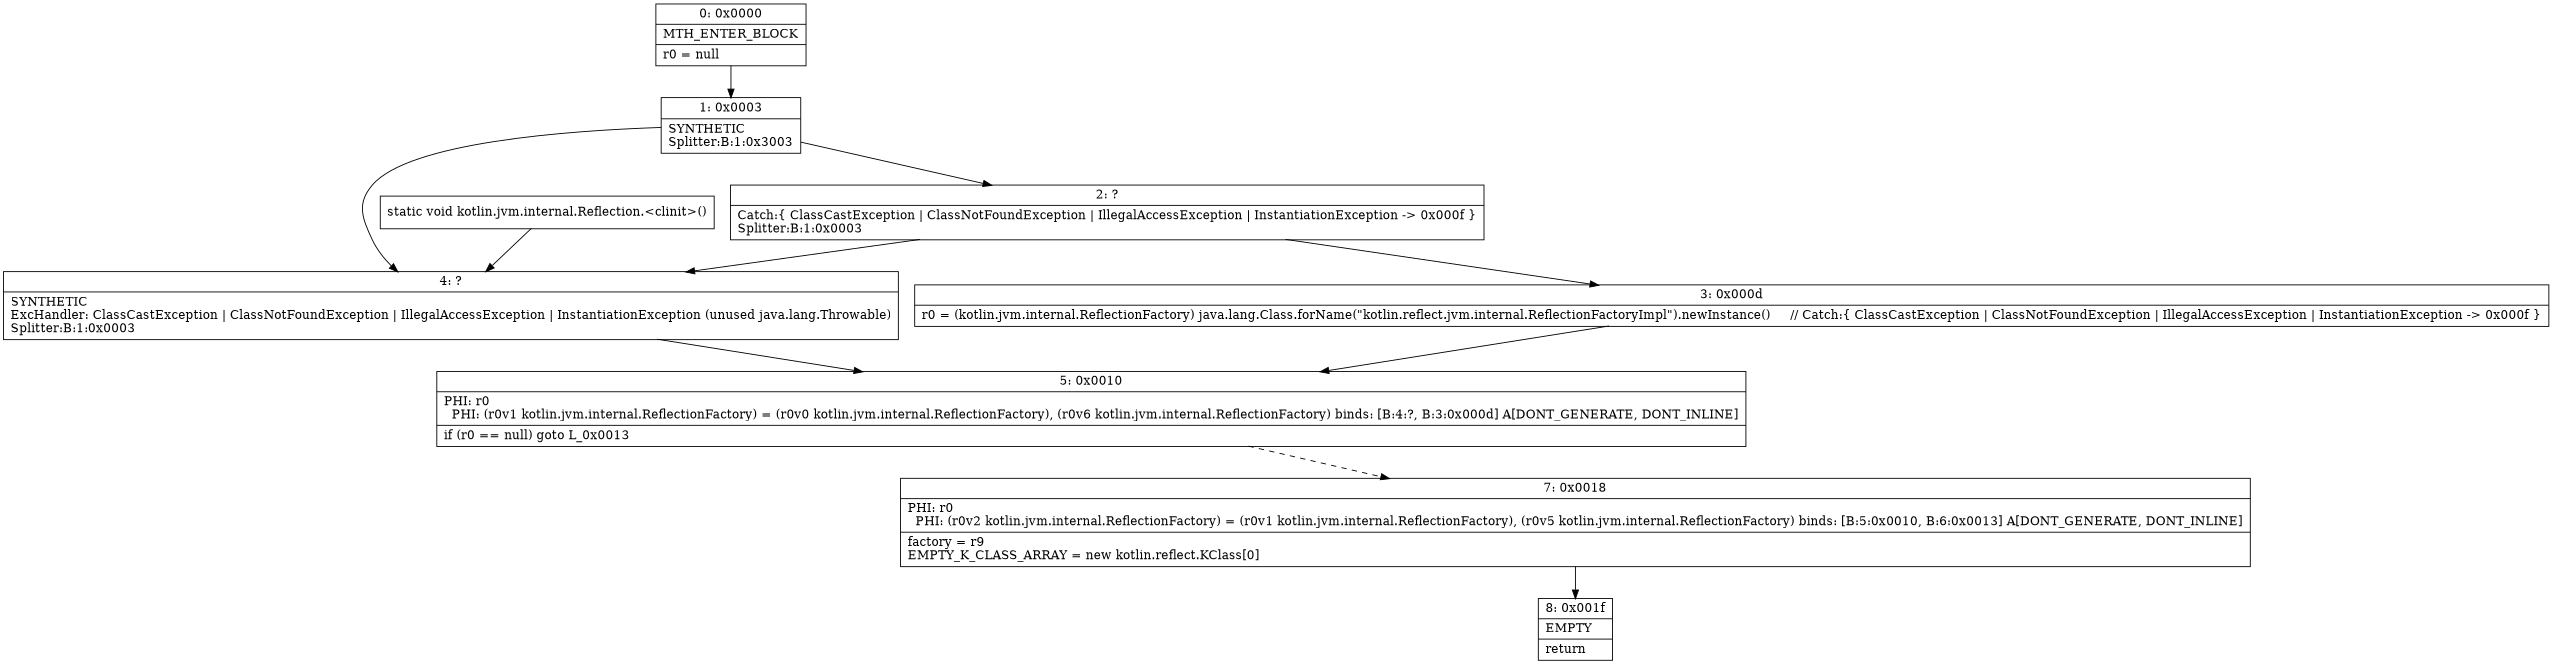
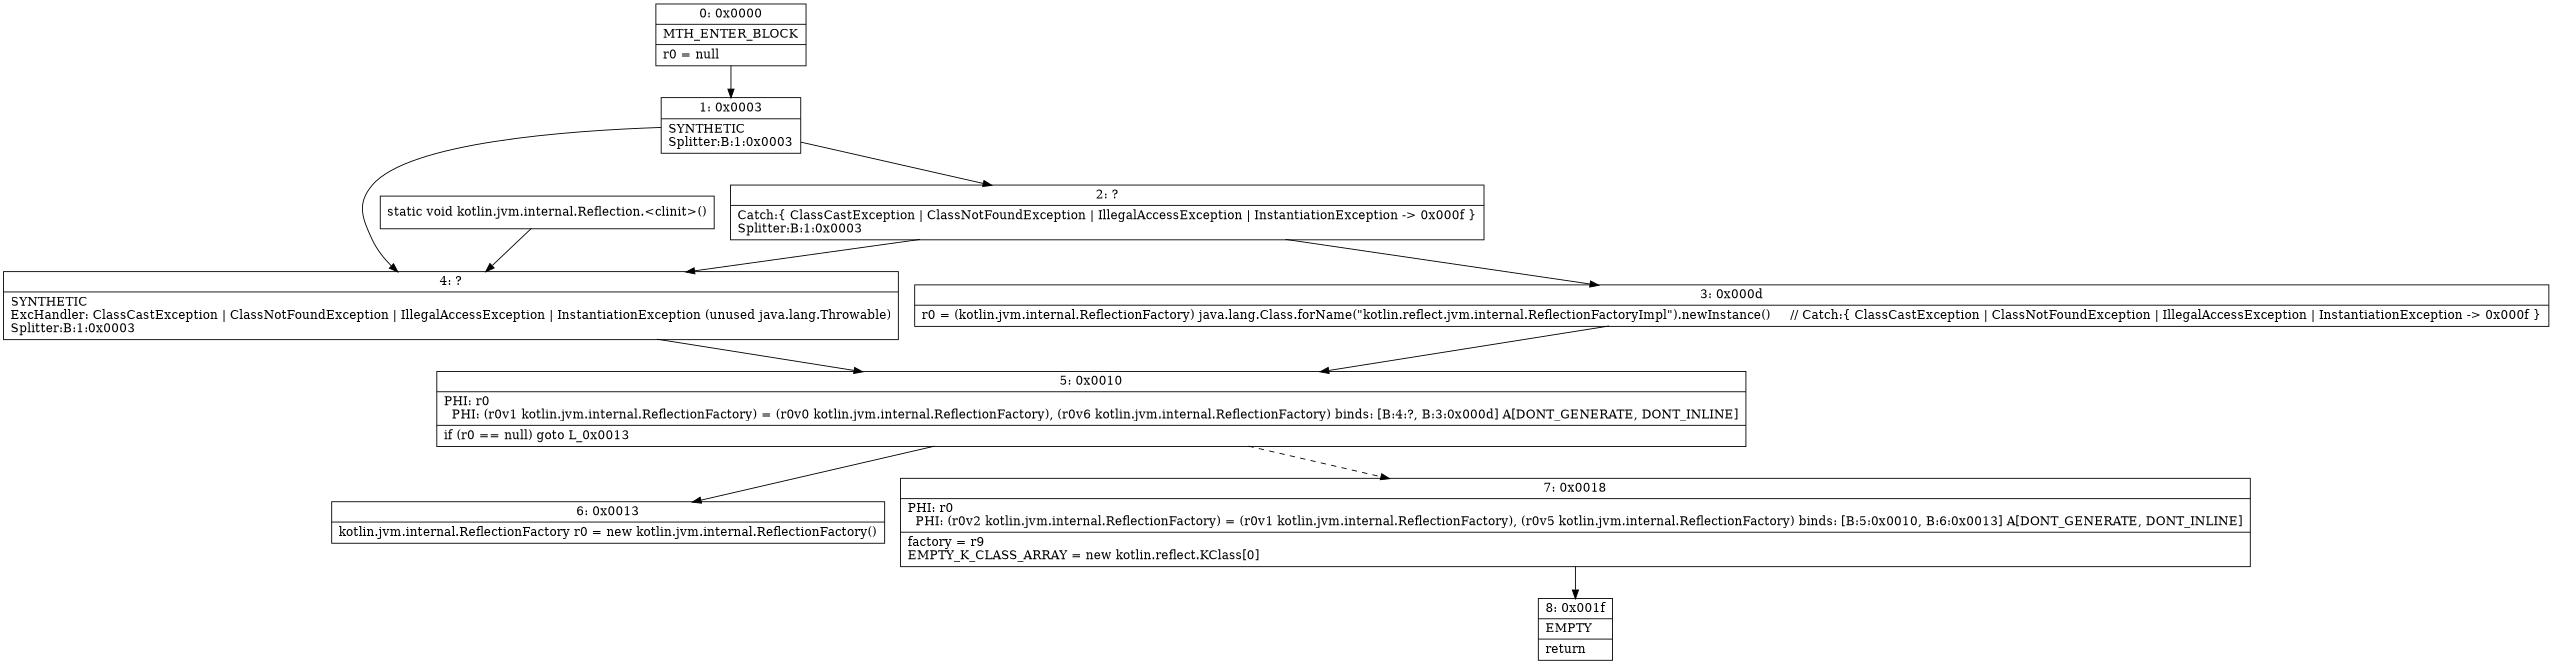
  digraph {
    node [shape=record]
    n1 [label="{0\:\ 0x0000|MTH_ENTER_BLOCK\l|r0 = null\l}"]
-   n2 [label="{1\:\ 0x0003|SYNTHETIC\lSplitter:B:1:0x3003\l}"]
+   n2 [label="{1\:\ 0x0003|SYNTHETIC\lSplitter:B:1:0x0003\l}"]
    n3 [label="{2\:\ ?|Catch:\{ ClassCastException \| ClassNotFoundException \| IllegalAccessException \| InstantiationException \-\> 0x000f \}\lSplitter:B:1:0x0003\l}"]
    n4 [label="{4\:\ ?|SYNTHETIC\lExcHandler: ClassCastException \| ClassNotFoundException \| IllegalAccessException \| InstantiationException (unused java.lang.Throwable)\lSplitter:B:1:0x0003\l}"]
    n5 [label="{3\:\ 0x000d|r0 = (kotlin.jvm.internal.ReflectionFactory) java.lang.Class.forName(\"kotlin.reflect.jvm.internal.ReflectionFactoryImpl\").newInstance()     \/\/ Catch:\{ ClassCastException \| ClassNotFoundException \| IllegalAccessException \| InstantiationException \-\> 0x000f \}\l}"]
    n6 [label="{5\:\ 0x0010|PHI: r0 \l  PHI: (r0v1 kotlin.jvm.internal.ReflectionFactory) = (r0v0 kotlin.jvm.internal.ReflectionFactory), (r0v6 kotlin.jvm.internal.ReflectionFactory) binds: [B:4:?, B:3:0x000d] A[DONT_GENERATE, DONT_INLINE]\l|if (r0 == null) goto L_0x0013\l}"]
+   n7 [label="{6\:\ 0x0013|kotlin.jvm.internal.ReflectionFactory r0 = new kotlin.jvm.internal.ReflectionFactory()\l}"]
    n8 [label="{7\:\ 0x0018|PHI: r0 \l  PHI: (r0v2 kotlin.jvm.internal.ReflectionFactory) = (r0v1 kotlin.jvm.internal.ReflectionFactory), (r0v5 kotlin.jvm.internal.ReflectionFactory) binds: [B:5:0x0010, B:6:0x0013] A[DONT_GENERATE, DONT_INLINE]\l|factory = r9\lEMPTY_K_CLASS_ARRAY = new kotlin.reflect.KClass[0]\l}"]
    n9 [label="{8\:\ 0x001f|EMPTY\l|return\l}"]
    n10 [label="{static void kotlin.jvm.internal.Reflection.\<clinit\>() }"]
    n1 -> n2
    n2 -> n3
    n2 -> n4
    n3 -> n4
    n3 -> n5
    n4 -> n6
    n5 -> n6
+   n6 -> n7
    n6 -> n8 [style=dashed]
    n8 -> n9
    n10 -> n4
  }
